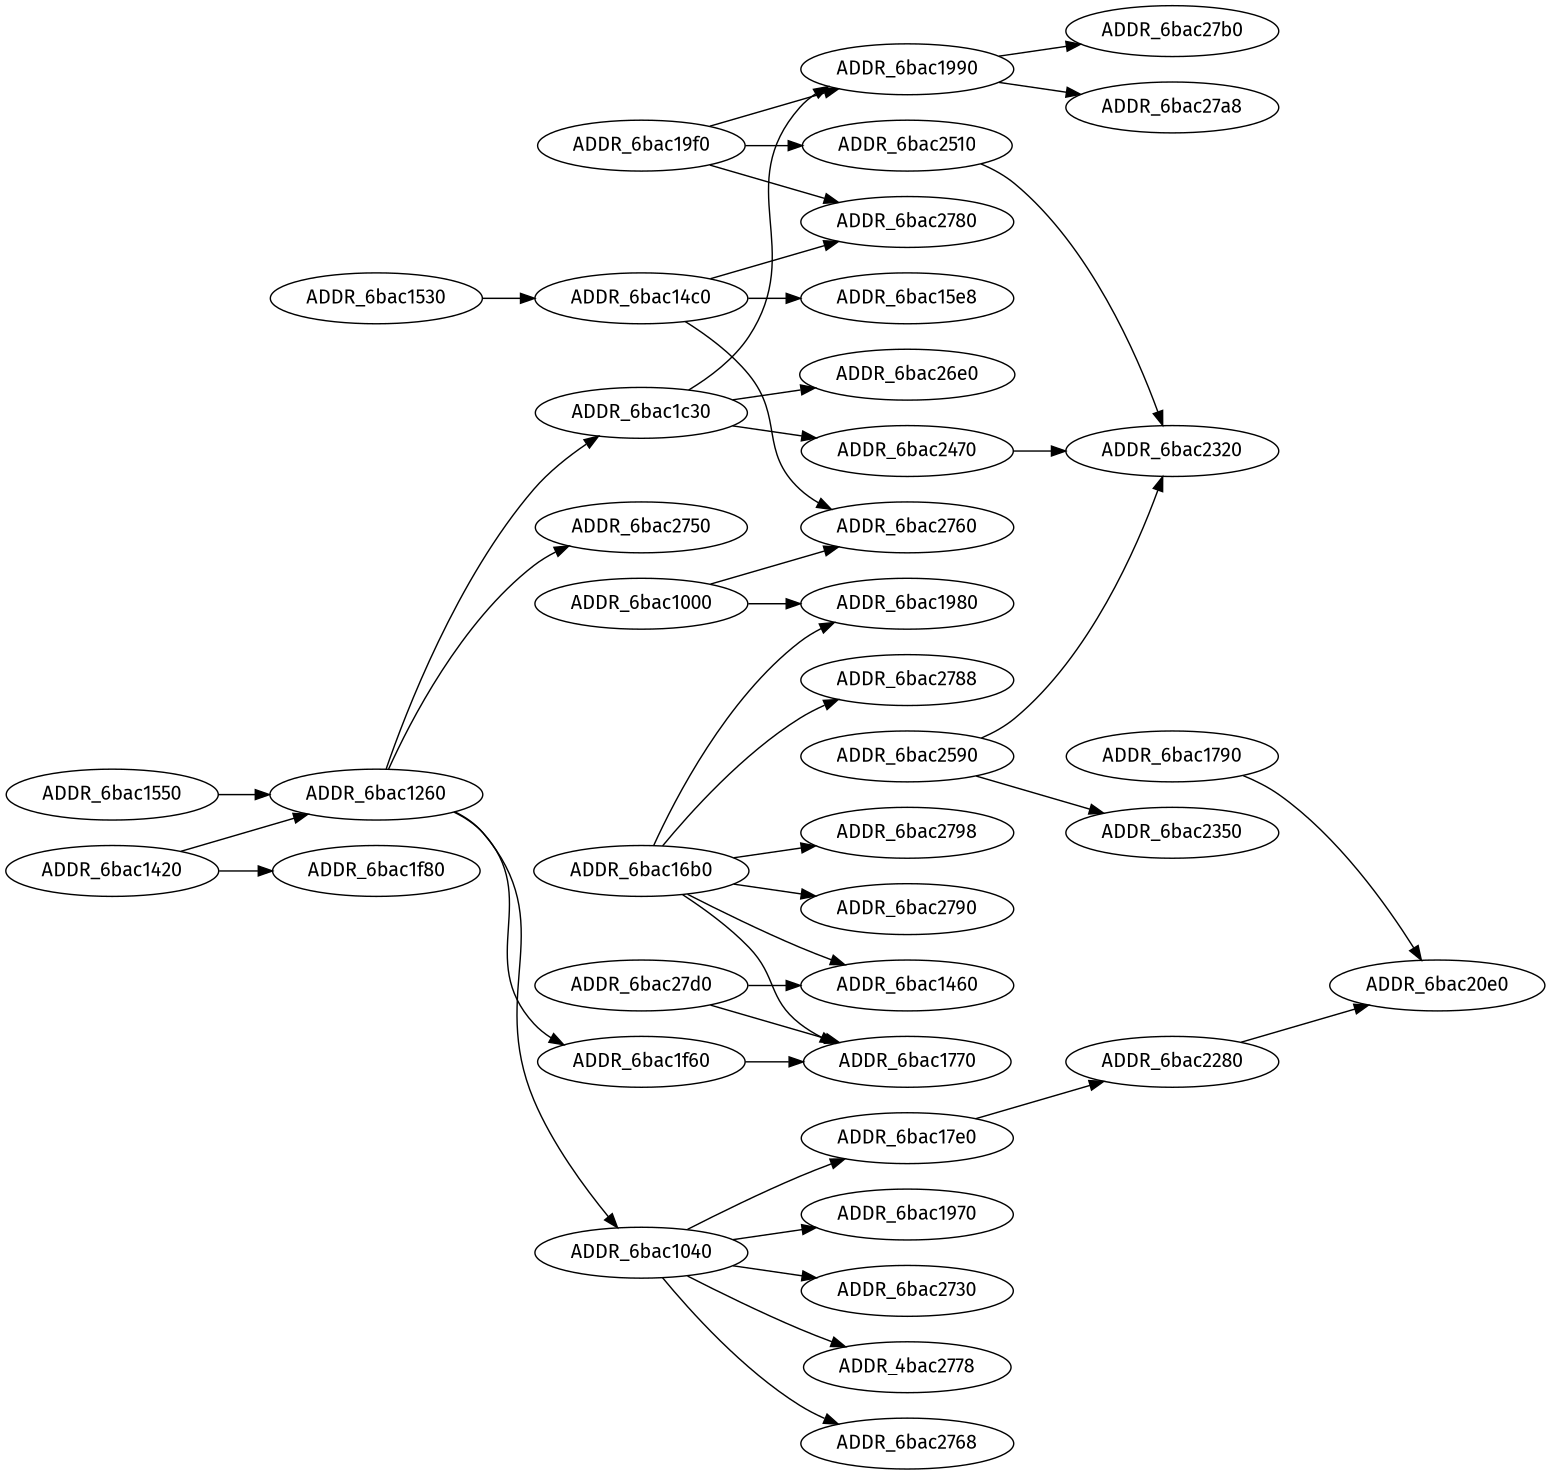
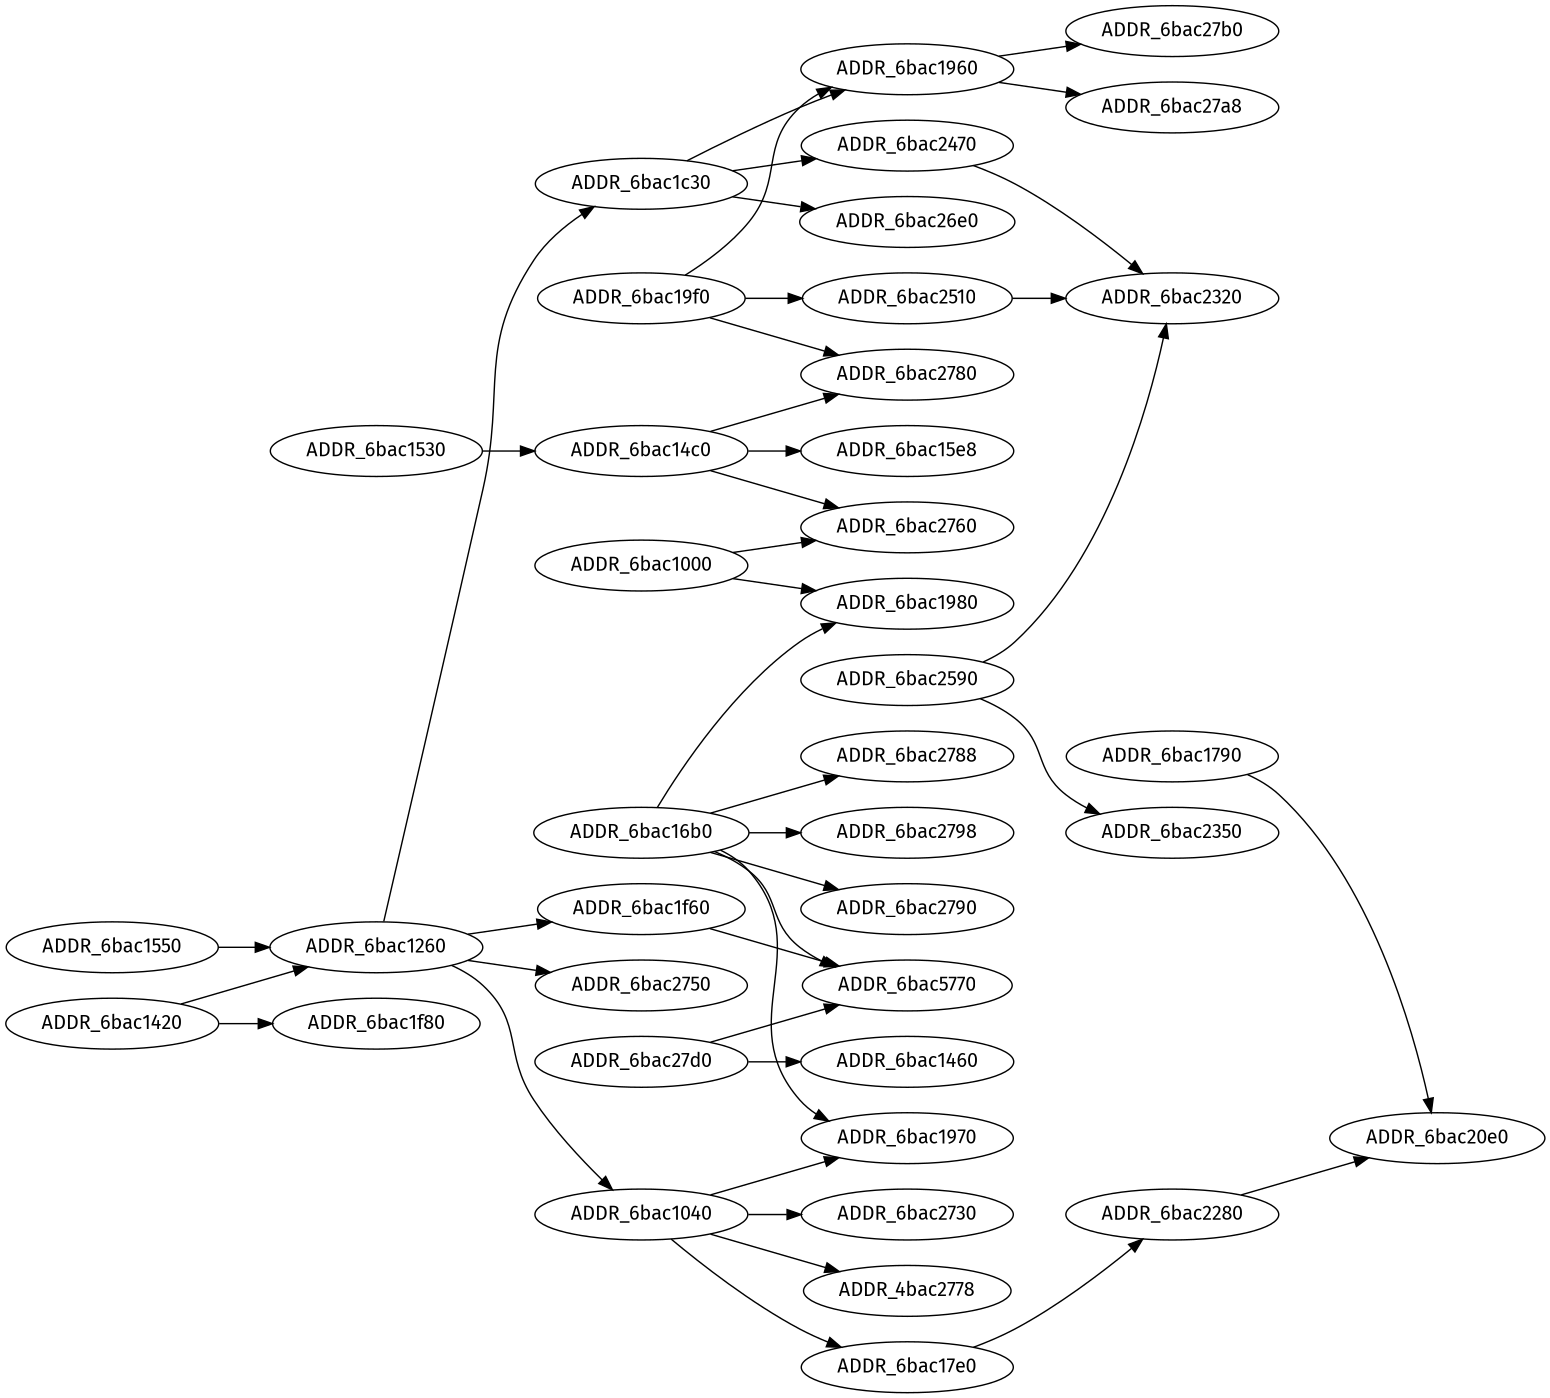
  digraph {
    fontname="Fira Sans"
    rankdir=LR
    node [fontname="Fira Sans"]
    edge [fontname="Fira Sans"]
    ADDR_6bac2590
    ADDR_6bac2320
    ADDR_6bac2350
    ADDR_6bac1530
    ADDR_6bac14c0
    ADDR_6bac2780
    ADDR_6bac15e8
    ADDR_6bac2760
-   ADDR_6bac1990
+   ADDR_6bac1990 [label=ADDR_6bac1960]
    ADDR_6bac27b0
    ADDR_6bac27a8
    ADDR_6bac1790
    ADDR_6bac20e0
    ADDR_6bac2280
    ADDR_6bac2510
    ADDR_6bac2470
    ADDR_6bac17e0
    ADDR_6bac1420
    ADDR_6bac1f80
    ADDR_6bac1260
    ADDR_6bac1c30
    ADDR_6bac1f60
    ADDR_6bac2750
    ADDR_6bac1040
    ADDR_6bac26e0
-   ADDR_6bac1770
+   ADDR_6bac1770 [label=ADDR_6bac5770]
    ADDR_6bac1550
    ADDR_6bac1970
    ADDR_6bac2730
    n30 [label=ADDR_4bac2778]
-   ADDR_6bac2768
    ADDR_6bac1000
    ADDR_6bac1980
    ADDR_6bac19f0
    ADDR_6bac16b0
    ADDR_6bac2788
    ADDR_6bac2798
    ADDR_6bac2790
    ADDR_6bac27d0
    ADDR_6bac1460
    ADDR_6bac2590 -> ADDR_6bac2320
    ADDR_6bac2590 -> ADDR_6bac2350
    ADDR_6bac1530 -> ADDR_6bac14c0
    ADDR_6bac14c0 -> ADDR_6bac2780
    ADDR_6bac14c0 -> ADDR_6bac15e8
    ADDR_6bac14c0 -> ADDR_6bac2760
    ADDR_6bac1990 -> ADDR_6bac27b0
    ADDR_6bac1990 -> ADDR_6bac27a8
    ADDR_6bac1790 -> ADDR_6bac20e0
    ADDR_6bac2280 -> ADDR_6bac20e0
    ADDR_6bac2510 -> ADDR_6bac2320
    ADDR_6bac2470 -> ADDR_6bac2320
    ADDR_6bac17e0 -> ADDR_6bac2280
    ADDR_6bac1420 -> ADDR_6bac1f80
    ADDR_6bac1420 -> ADDR_6bac1260
    ADDR_6bac1260 -> ADDR_6bac1c30
    ADDR_6bac1260 -> ADDR_6bac1f60
    ADDR_6bac1260 -> ADDR_6bac2750
    ADDR_6bac1260 -> ADDR_6bac1040
    ADDR_6bac1c30 -> ADDR_6bac1990
    ADDR_6bac1c30 -> ADDR_6bac2470
    ADDR_6bac1c30 -> ADDR_6bac26e0
    ADDR_6bac1f60 -> ADDR_6bac1770
    ADDR_6bac1040 -> ADDR_6bac17e0
    ADDR_6bac1040 -> ADDR_6bac1970
    ADDR_6bac1040 -> ADDR_6bac2730
    ADDR_6bac1040 -> n30
-   ADDR_6bac1040 -> ADDR_6bac2768
    ADDR_6bac1550 -> ADDR_6bac1260
    ADDR_6bac1000 -> ADDR_6bac2760
    ADDR_6bac1000 -> ADDR_6bac1980
    ADDR_6bac19f0 -> ADDR_6bac2780
    ADDR_6bac19f0 -> ADDR_6bac1990
    ADDR_6bac19f0 -> ADDR_6bac2510
    ADDR_6bac16b0 -> ADDR_6bac1770
-   ADDR_6bac16b0 -> ADDR_6bac1460
+   ADDR_6bac16b0 -> ADDR_6bac1970
    ADDR_6bac16b0 -> ADDR_6bac1980
    ADDR_6bac16b0 -> ADDR_6bac2788
    ADDR_6bac16b0 -> ADDR_6bac2798
    ADDR_6bac16b0 -> ADDR_6bac2790
    ADDR_6bac27d0 -> ADDR_6bac1770
    ADDR_6bac27d0 -> ADDR_6bac1460
  }
